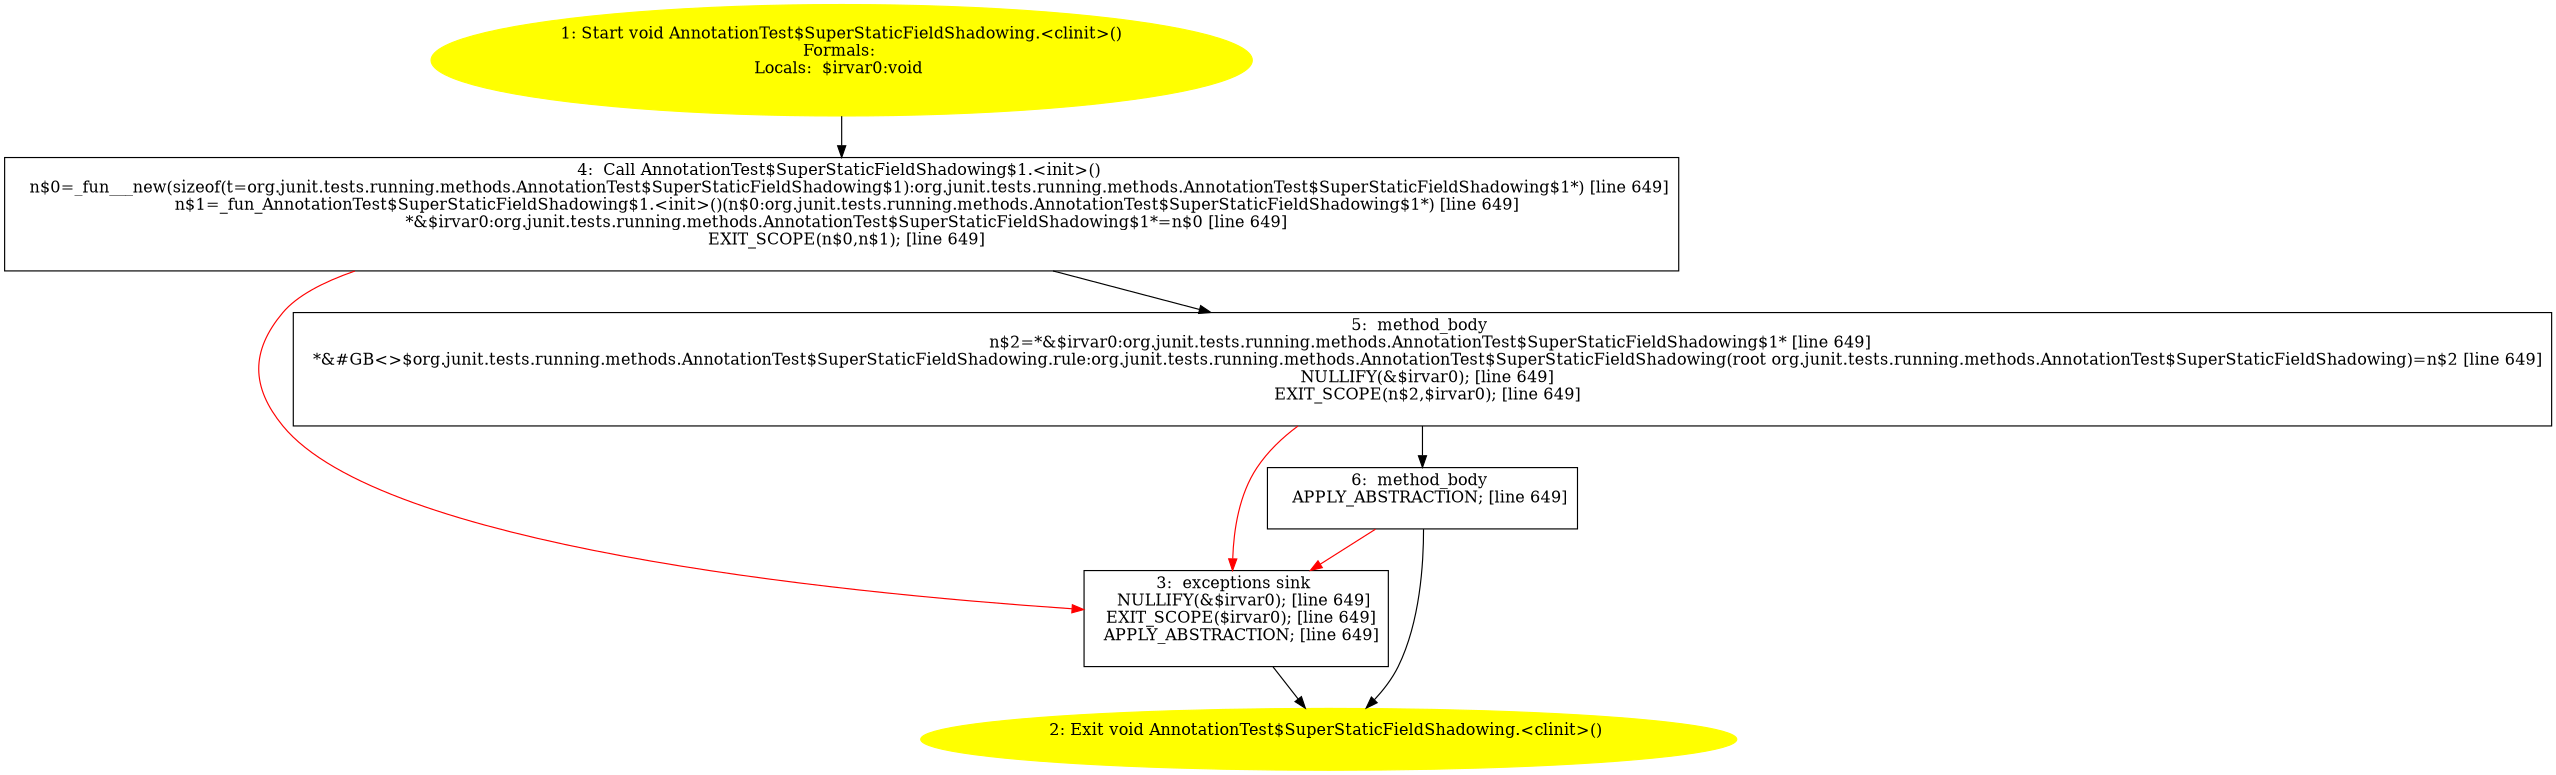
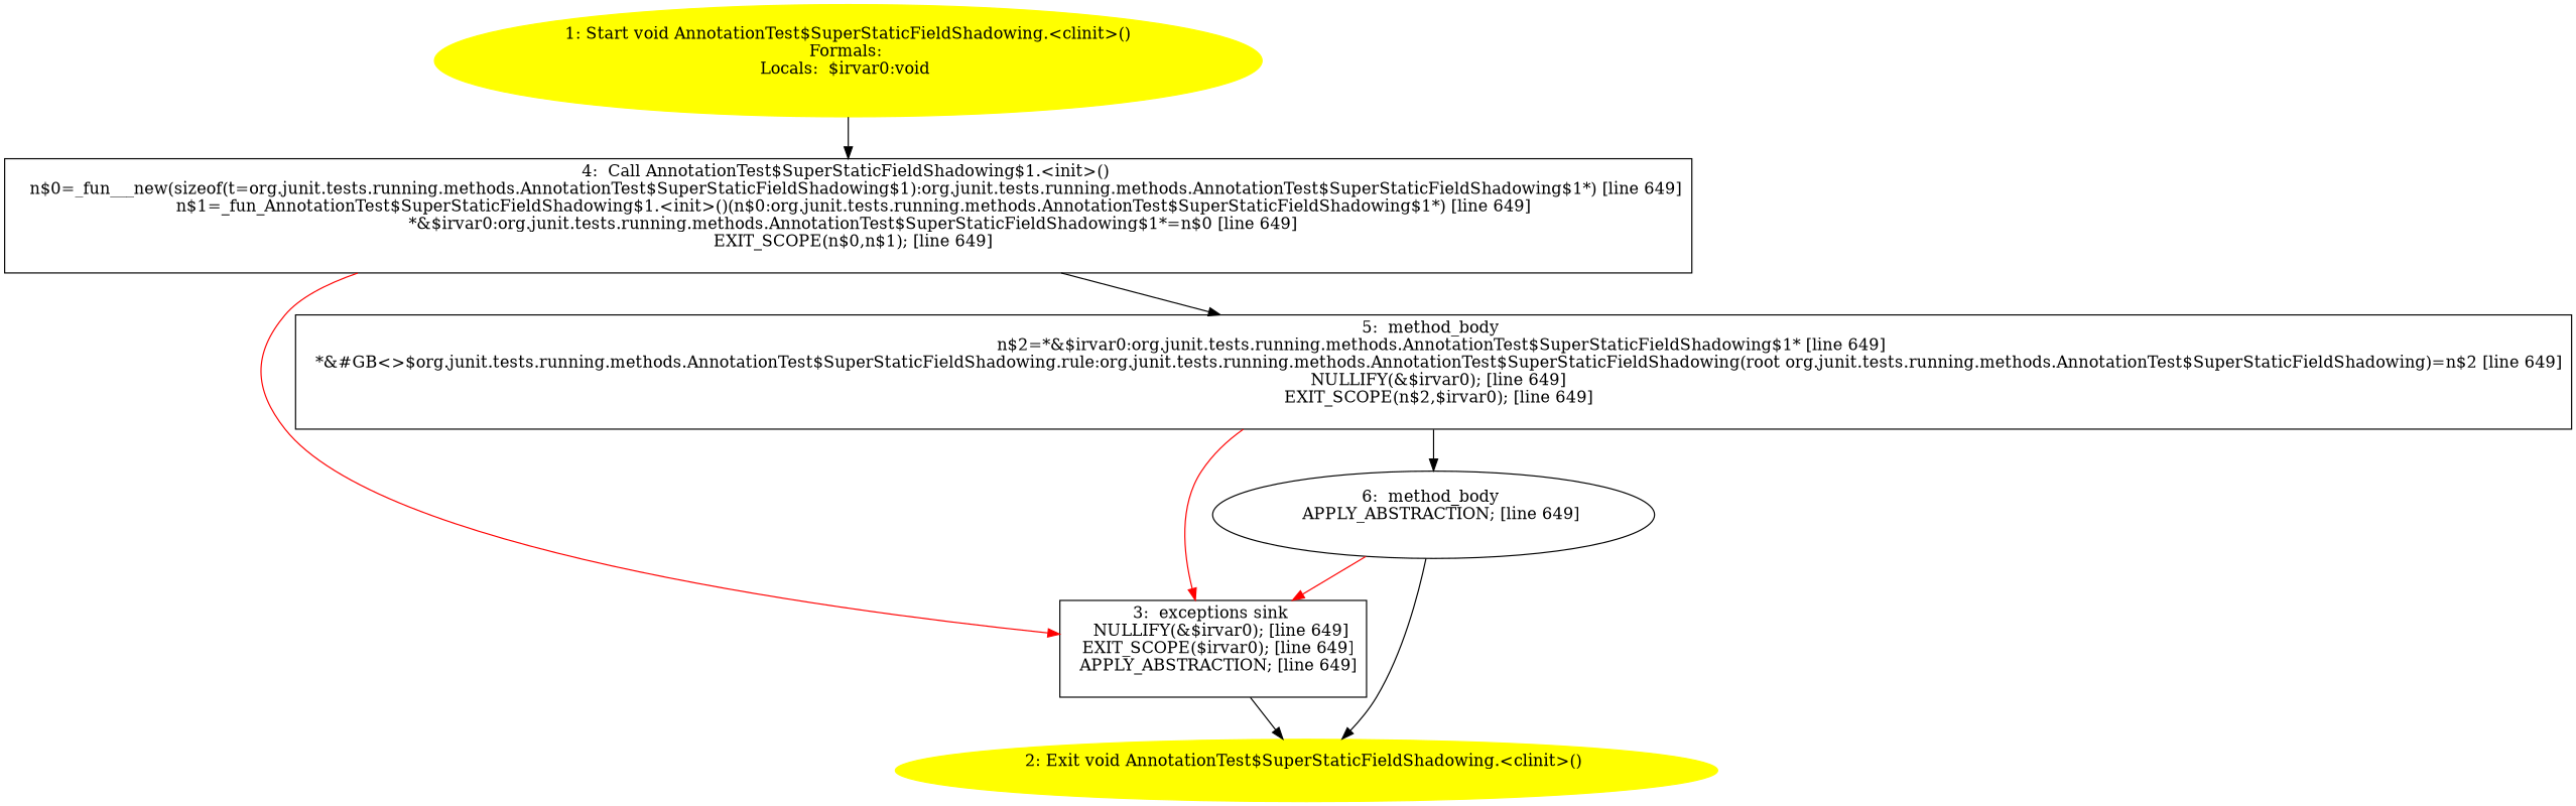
  digraph {
    node [shape=box]
    n1 [color=yellow label="1: Start void AnnotationTest$SuperStaticFieldShadowing.<clinit>()\nFormals: \nLocals:  $irvar0:void \n  " style=filled shape=""]
    n2 [label="4:  Call AnnotationTest$SuperStaticFieldShadowing$1.<init>() \n   n$0=_fun___new(sizeof(t=org.junit.tests.running.methods.AnnotationTest$SuperStaticFieldShadowing$1):org.junit.tests.running.methods.AnnotationTest$SuperStaticFieldShadowing$1*) [line 649]\n  n$1=_fun_AnnotationTest$SuperStaticFieldShadowing$1.<init>()(n$0:org.junit.tests.running.methods.AnnotationTest$SuperStaticFieldShadowing$1*) [line 649]\n  *&$irvar0:org.junit.tests.running.methods.AnnotationTest$SuperStaticFieldShadowing$1*=n$0 [line 649]\n  EXIT_SCOPE(n$0,n$1); [line 649]\n "]
    n3 [label="3:  exceptions sink \n   NULLIFY(&$irvar0); [line 649]\n  EXIT_SCOPE($irvar0); [line 649]\n  APPLY_ABSTRACTION; [line 649]\n "]
    n4 [label="5:  method_body \n   n$2=*&$irvar0:org.junit.tests.running.methods.AnnotationTest$SuperStaticFieldShadowing$1* [line 649]\n  *&#GB<>$org.junit.tests.running.methods.AnnotationTest$SuperStaticFieldShadowing.rule:org.junit.tests.running.methods.AnnotationTest$SuperStaticFieldShadowing(root org.junit.tests.running.methods.AnnotationTest$SuperStaticFieldShadowing)=n$2 [line 649]\n  NULLIFY(&$irvar0); [line 649]\n  EXIT_SCOPE(n$2,$irvar0); [line 649]\n "]
    n5 [color=yellow label="2: Exit void AnnotationTest$SuperStaticFieldShadowing.<clinit>() \n  " style=filled shape=""]
-   n6 [label="6:  method_body \n   APPLY_ABSTRACTION; [line 649]\n "]
+   n6 [label="6:  method_body \n   APPLY_ABSTRACTION; [line 649]\n " shape=ellipse]
    n1 -> n2
    n2 -> n3 [color=red]
    n2 -> n4
    n3 -> n5
    n4 -> n3 [color=red]
    n4 -> n6
    n6 -> n3 [color=red]
    n6 -> n5
  }
